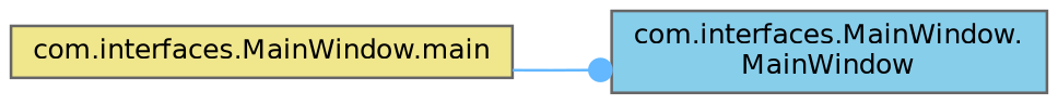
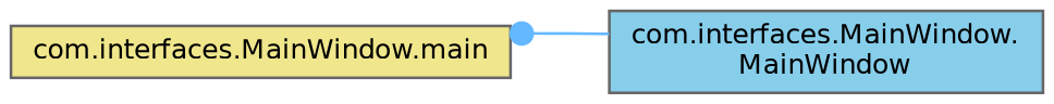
  digraph {
    rankdir=LR
    node [fontname=Helvetica fontsize=10 shape=box style=filled]
    n1 [color=gray40 fillcolor=khaki fontcolor=black height=0.2 label="com.interfaces.MainWindow.main" width=0.4]
    n2 [color=grey40 fillcolor=skyblue height=0.2 label="com.interfaces.MainWindow.\lMainWindow" width=0.4]
-   n1 -> n2 [color=steelblue1 fontname=Helvetica fontsize=10 labelfontname=Helvetica labelfontsize=10 style=solid arrowhead=dot]
+   n2 -> n1 [color=steelblue1 fontname=Helvetica fontsize=10 labelfontname=Helvetica labelfontsize=10 style=solid arrowhead=dot]
  }
